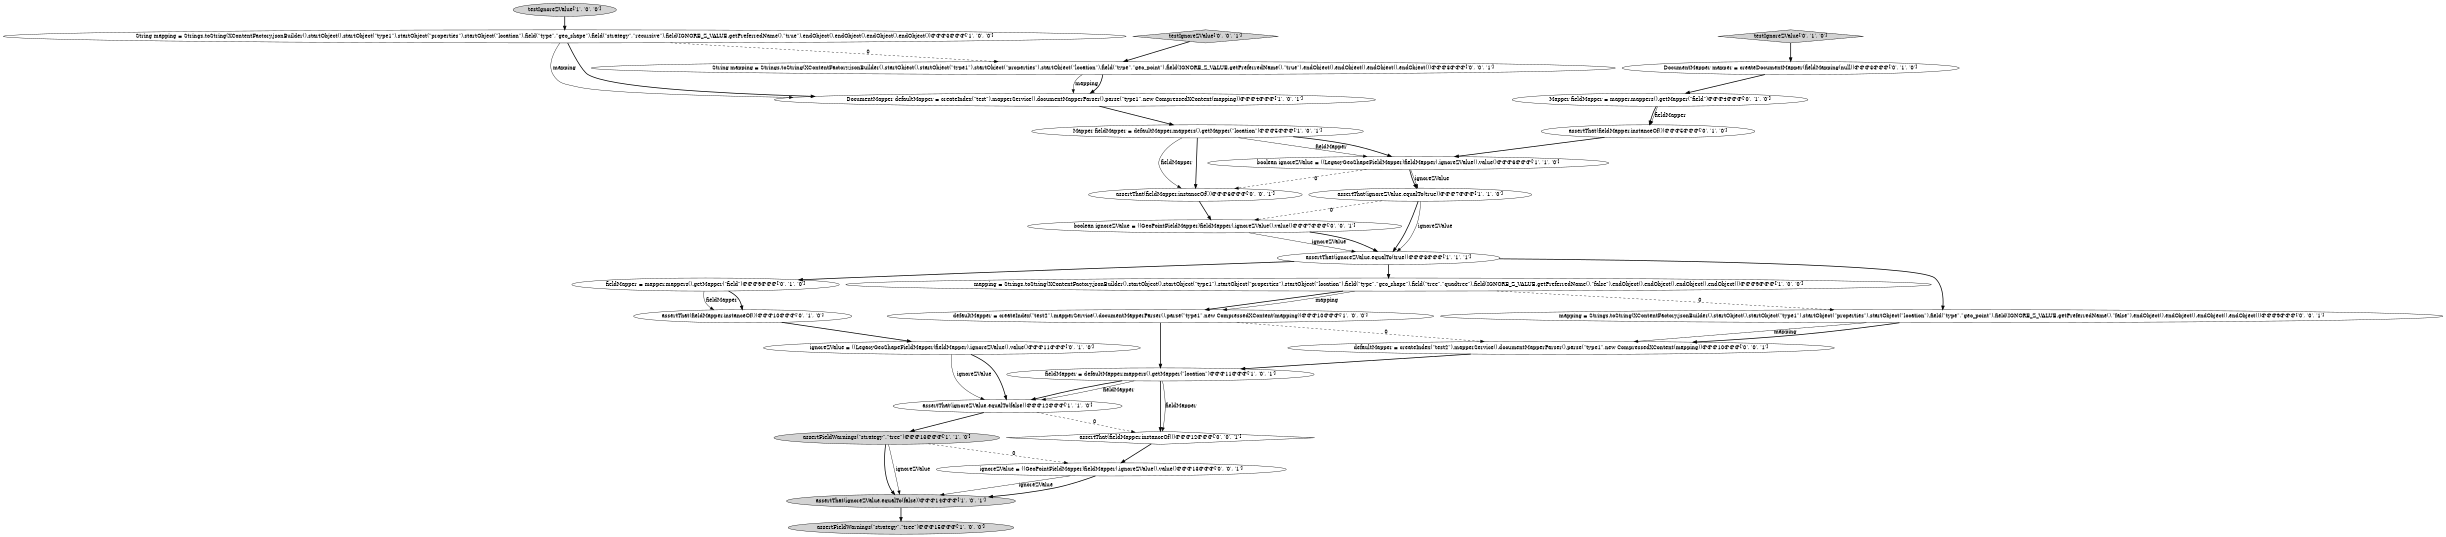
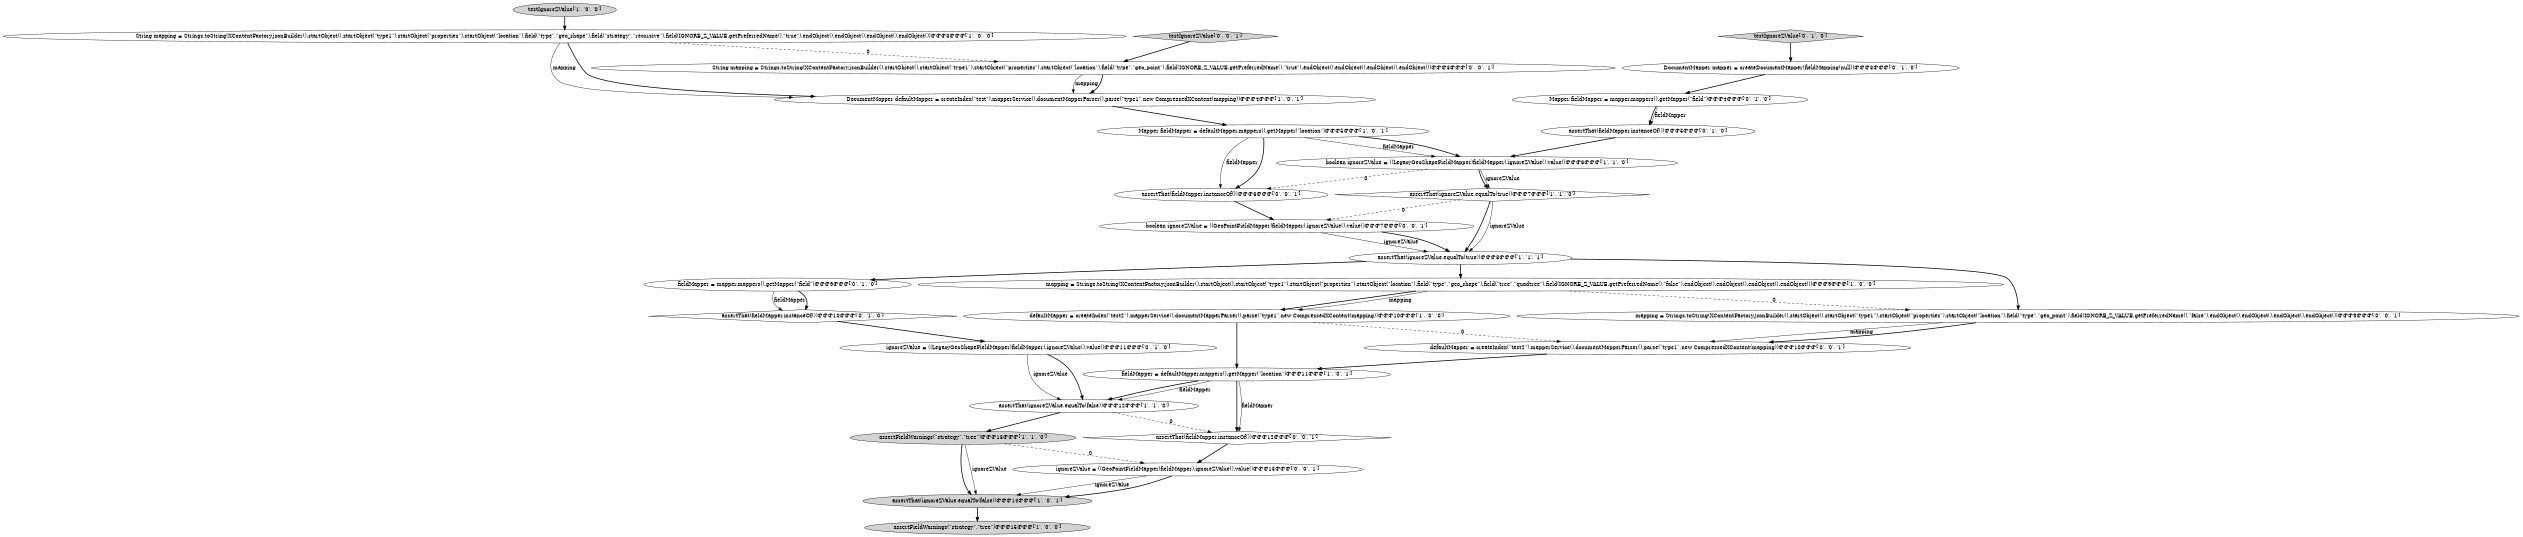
  digraph {
    node [fillcolor=white shape=ellipse style=filled]
    edge [style=bold]
    n1 [label="ignoreZValue = ((LegacyGeoShapeFieldMapper)fieldMapper).ignoreZValue().value()@@@11@@@['0', '1', '0']"]
    n2 [label="assertThat(ignoreZValue,equalTo(false))@@@12@@@['1', '1', '0']"]
    n3 [label="assertThat(fieldMapper,instanceOf())@@@12@@@['0', '0', '1']" shape=diamond]
    n4 [fillcolor=lightgray label="assertFieldWarnings(\"strategy\",\"tree\")@@@13@@@['1', '1', '0']"]
    n5 [label="ignoreZValue = ((GeoPointFieldMapper)fieldMapper).ignoreZValue().value()@@@13@@@['0', '0', '1']"]
    n6 [fillcolor=lightgray label="assertThat(ignoreZValue,equalTo(false))@@@14@@@['1', '0', '1']"]
    n7 [label="String mapping = Strings.toString(XContentFactory.jsonBuilder().startObject().startObject(\"type1\").startObject(\"properties\").startObject(\"location\").field(\"type\",\"geo_shape\").field(\"strategy\",\"recursive\").field(IGNORE_Z_VALUE.getPreferredName(),\"true\").endObject().endObject().endObject().endObject())@@@3@@@['1', '0', '0']"]
    n8 [label="String mapping = Strings.toString(XContentFactory.jsonBuilder().startObject().startObject(\"type1\").startObject(\"properties\").startObject(\"location\").field(\"type\",\"geo_point\").field(IGNORE_Z_VALUE.getPreferredName(),\"true\").endObject().endObject().endObject().endObject())@@@3@@@['0', '0', '1']"]
    n9 [label="DocumentMapper defaultMapper = createIndex(\"test\").mapperService().documentMapperParser().parse(\"type1\",new CompressedXContent(mapping))@@@4@@@['1', '0', '1']"]
    n10 [label="Mapper fieldMapper = defaultMapper.mappers().getMapper(\"location\")@@@5@@@['1', '0', '1']"]
    n11 [label="fieldMapper = defaultMapper.mappers().getMapper(\"location\")@@@11@@@['1', '0', '1']"]
    n12 [label="DocumentMapper mapper = createDocumentMapper(fieldMapping(null))@@@3@@@['0', '1', '0']"]
    n13 [label="Mapper fieldMapper = mapper.mappers().getMapper(\"field\")@@@4@@@['0', '1', '0']"]
    n14 [label="assertThat(fieldMapper,instanceOf())@@@5@@@['0', '1', '0']"]
    n15 [label="boolean ignoreZValue = ((GeoPointFieldMapper)fieldMapper).ignoreZValue().value()@@@7@@@['0', '0', '1']"]
    n16 [label="assertThat(ignoreZValue,equalTo(true))@@@8@@@['1', '1', '1']"]
    n17 [label="mapping = Strings.toString(XContentFactory.jsonBuilder().startObject().startObject(\"type1\").startObject(\"properties\").startObject(\"location\").field(\"type\",\"geo_shape\").field(\"tree\",\"quadtree\").field(IGNORE_Z_VALUE.getPreferredName(),\"false\").endObject().endObject().endObject().endObject())@@@9@@@['1', '0', '0']"]
    n18 [label="mapping = Strings.toString(XContentFactory.jsonBuilder().startObject().startObject(\"type1\").startObject(\"properties\").startObject(\"location\").field(\"type\",\"geo_point\").field(IGNORE_Z_VALUE.getPreferredName(),\"false\").endObject().endObject().endObject().endObject())@@@9@@@['0', '0', '1']"]
    n19 [label="fieldMapper = mapper.mappers().getMapper(\"field\")@@@9@@@['0', '1', '0']"]
    n20 [label="boolean ignoreZValue = ((LegacyGeoShapeFieldMapper)fieldMapper).ignoreZValue().value()@@@6@@@['1', '1', '0']"]
    n21 [label="defaultMapper = createIndex(\"test2\").mapperService().documentMapperParser().parse(\"type1\",new CompressedXContent(mapping))@@@10@@@['1', '0', '0']"]
    n22 [label="defaultMapper = createIndex(\"test2\").mapperService().documentMapperParser().parse(\"type1\",new CompressedXContent(mapping))@@@10@@@['0', '0', '1']"]
    n23 [label="assertThat(fieldMapper,instanceOf())@@@6@@@['0', '0', '1']"]
    n24 [fillcolor=lightgray label="assertFieldWarnings(\"strategy\",\"tree\")@@@15@@@['1', '0', '0']"]
    n25 [fillcolor=lightgray label="testIgnoreZValue['0', '1', '0']" shape=diamond]
-   n26 [label="assertThat(ignoreZValue,equalTo(true))@@@7@@@['1', '1', '0']"]
+   n26 [label="assertThat(ignoreZValue,equalTo(true))@@@7@@@['1', '1', '0']" shape=diamond]
    n27 [fillcolor=lightgray label="testIgnoreZValue['1', '0', '0']"]
-   n28 [label="assertThat(fieldMapper,instanceOf())@@@10@@@['0', '1', '0']"]
+   n28 [label="assertThat(fieldMapper,instanceOf())@@@10@@@['0', '1', '0']" shape=diamond]
    n29 [fillcolor=lightgray label="testIgnoreZValue['0', '0', '1']" shape=diamond]
    n1 -> n2 [label=ignoreZValue style=solid]
    n1 -> n2
    n2 -> n3 [label=0 style=dashed]
    n2 -> n4
    n3 -> n5
    n4 -> n5 [label=0 style=dashed]
    n4 -> n6
    n4 -> n6 [label=ignoreZValue style=solid]
    n5 -> n6 [label=ignoreZValue style=solid]
    n5 -> n6
    n6 -> n24
    n7 -> n8 [label=0 style=dashed]
    n7 -> n9 [label=mapping style=solid]
    n7 -> n9
    n8 -> n9 [label=mapping style=solid]
    n8 -> n9
    n9 -> n10
    n10 -> n20 [label=fieldMapper style=solid]
    n10 -> n20
    n10 -> n23 [label=fieldMapper style=solid]
    n10 -> n23
    n11 -> n2
    n11 -> n2 [label=fieldMapper style=solid]
    n11 -> n3
    n11 -> n3 [label=fieldMapper style=solid]
    n12 -> n13
    n13 -> n14
    n13 -> n14 [label=fieldMapper style=solid]
    n14 -> n20
    n15 -> n16 [label=ignoreZValue style=solid]
    n15 -> n16
    n16 -> n17
    n16 -> n18
    n16 -> n19
    n17 -> n18 [label=0 style=dashed]
    n17 -> n21
    n17 -> n21 [label=mapping style=solid]
    n18 -> n22 [label=mapping style=solid]
    n18 -> n22
    n19 -> n28 [label=fieldMapper style=solid]
    n19 -> n28
    n20 -> n23 [label=0 style=dashed]
    n20 -> n26
    n20 -> n26 [label=ignoreZValue style=solid]
    n21 -> n11
    n21 -> n22 [label=0 style=dashed]
    n22 -> n11
    n23 -> n15
    n25 -> n12
    n26 -> n15 [label=0 style=dashed]
    n26 -> n16
    n26 -> n16 [label=ignoreZValue style=solid]
    n27 -> n7
    n28 -> n1
    n29 -> n8
  }
